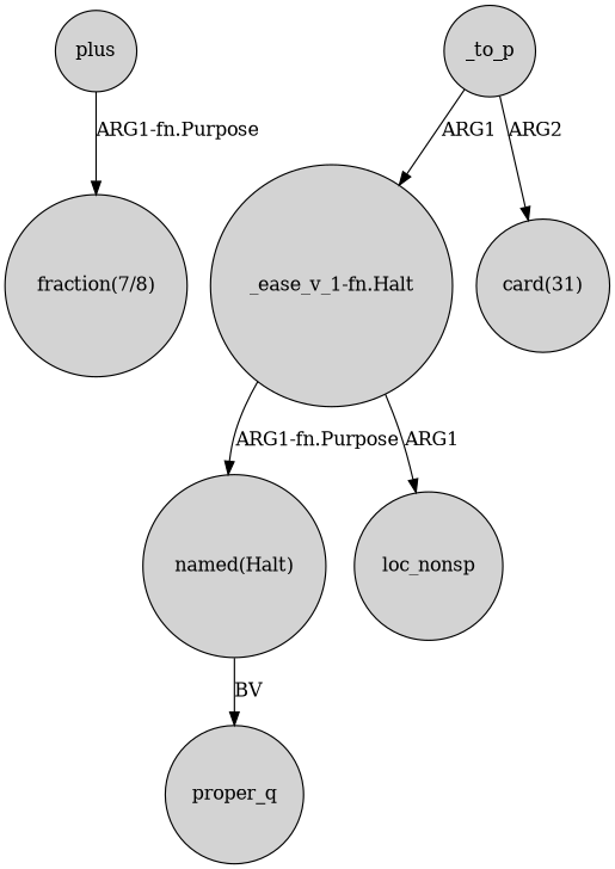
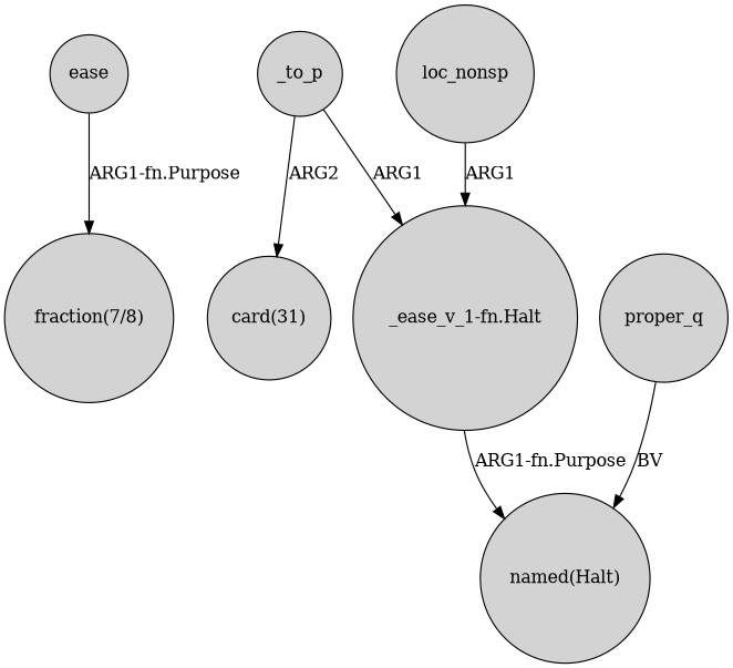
  digraph {
    node [shape=circle style=filled]
-   plus
+   plus [label=ease]
    "fraction(7/8)"
    n3 [label="named(Halt)"]
    "_ease_v_1-fn.Halt"
    _to_p
    "card(31)"
    proper_q
    loc_nonsp
    plus -> "fraction(7/8)" [label="ARG1-fn.Purpose"]
    "_ease_v_1-fn.Halt" -> n3 [label="ARG1-fn.Purpose"]
    _to_p -> "_ease_v_1-fn.Halt" [label=ARG1]
    _to_p -> "card(31)" [label=ARG2]
-   n3 -> proper_q [label=BV]
-   "_ease_v_1-fn.Halt" -> loc_nonsp [label=ARG1]
+   proper_q -> n3 [label=BV]
+   loc_nonsp -> "_ease_v_1-fn.Halt" [label=ARG1]
  }
